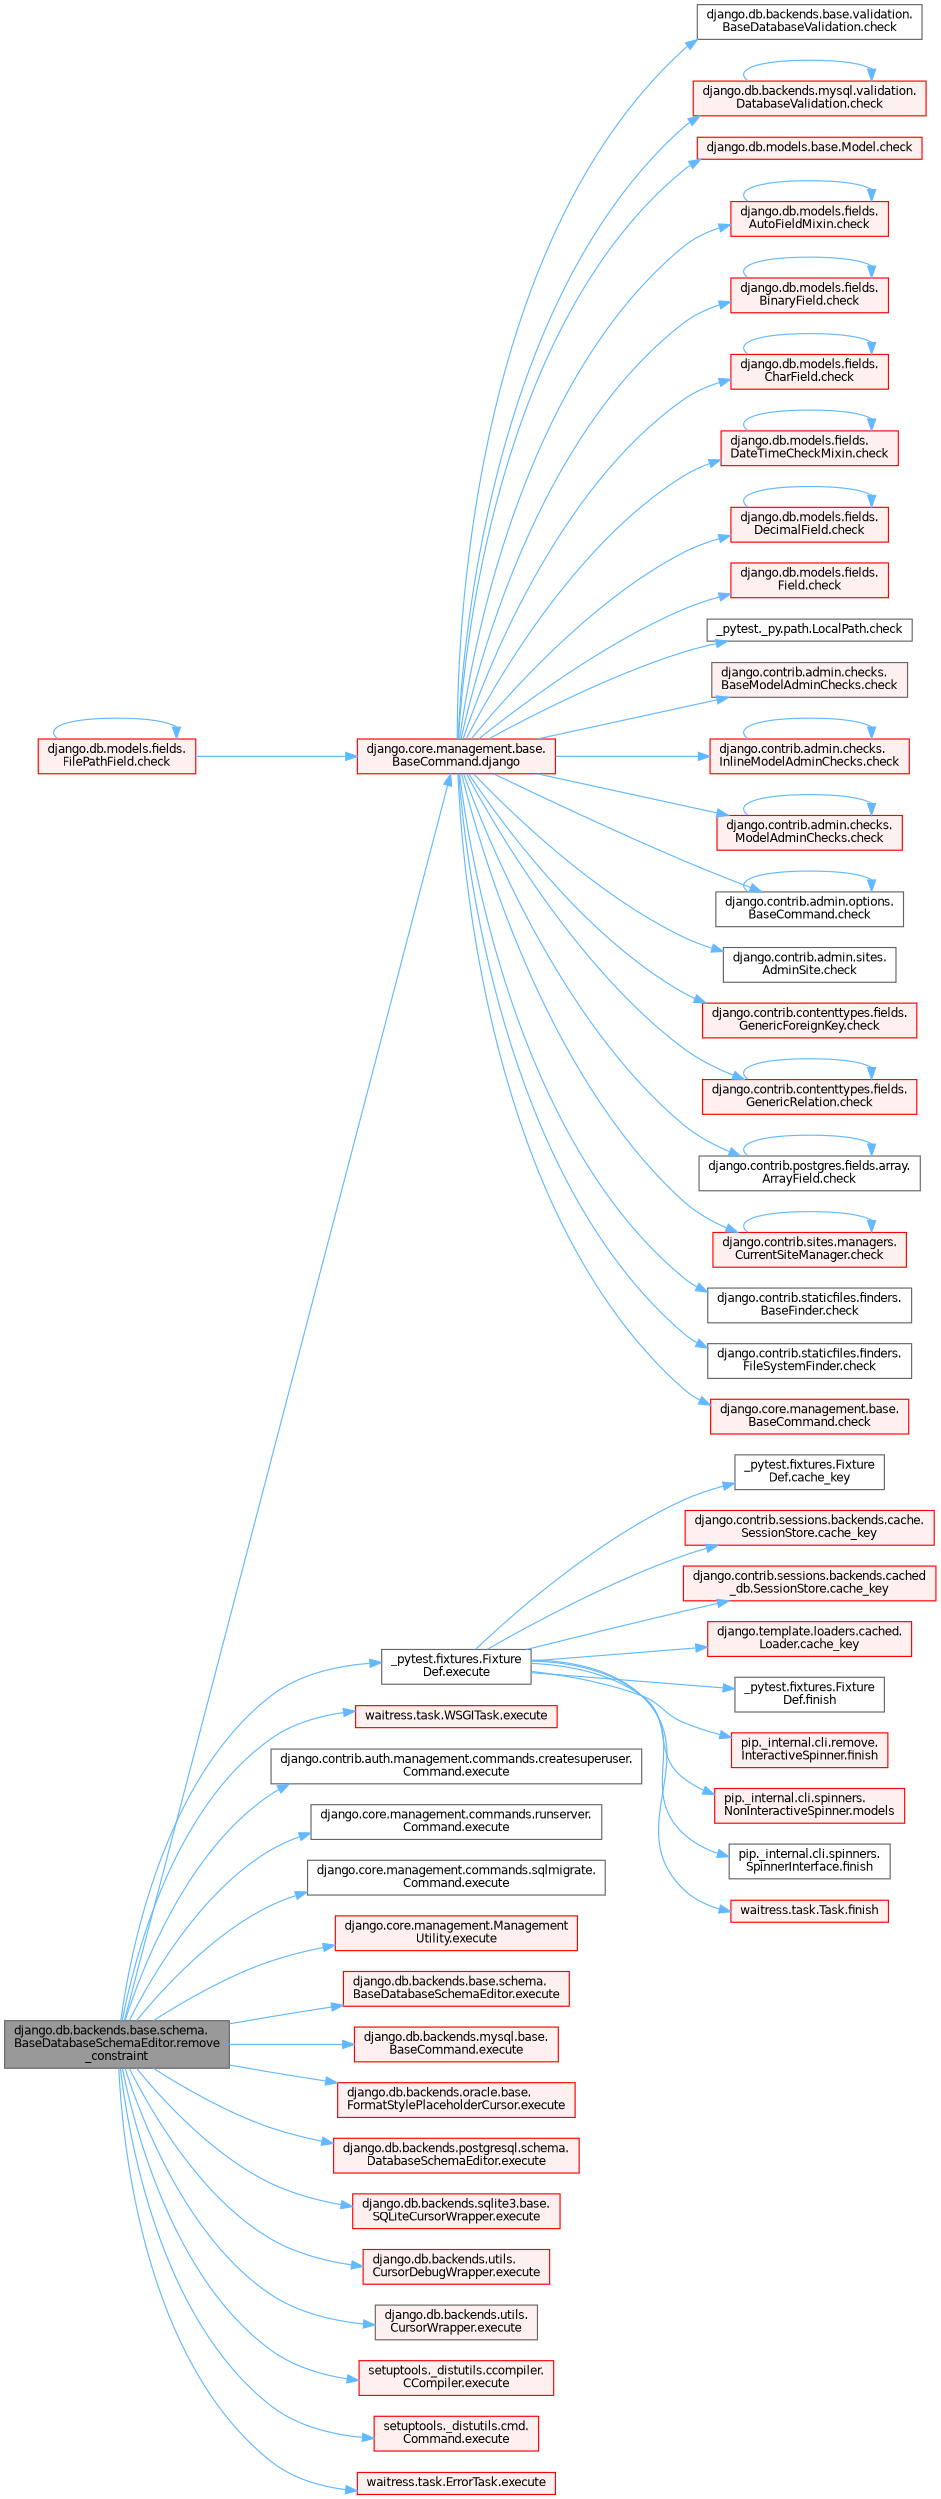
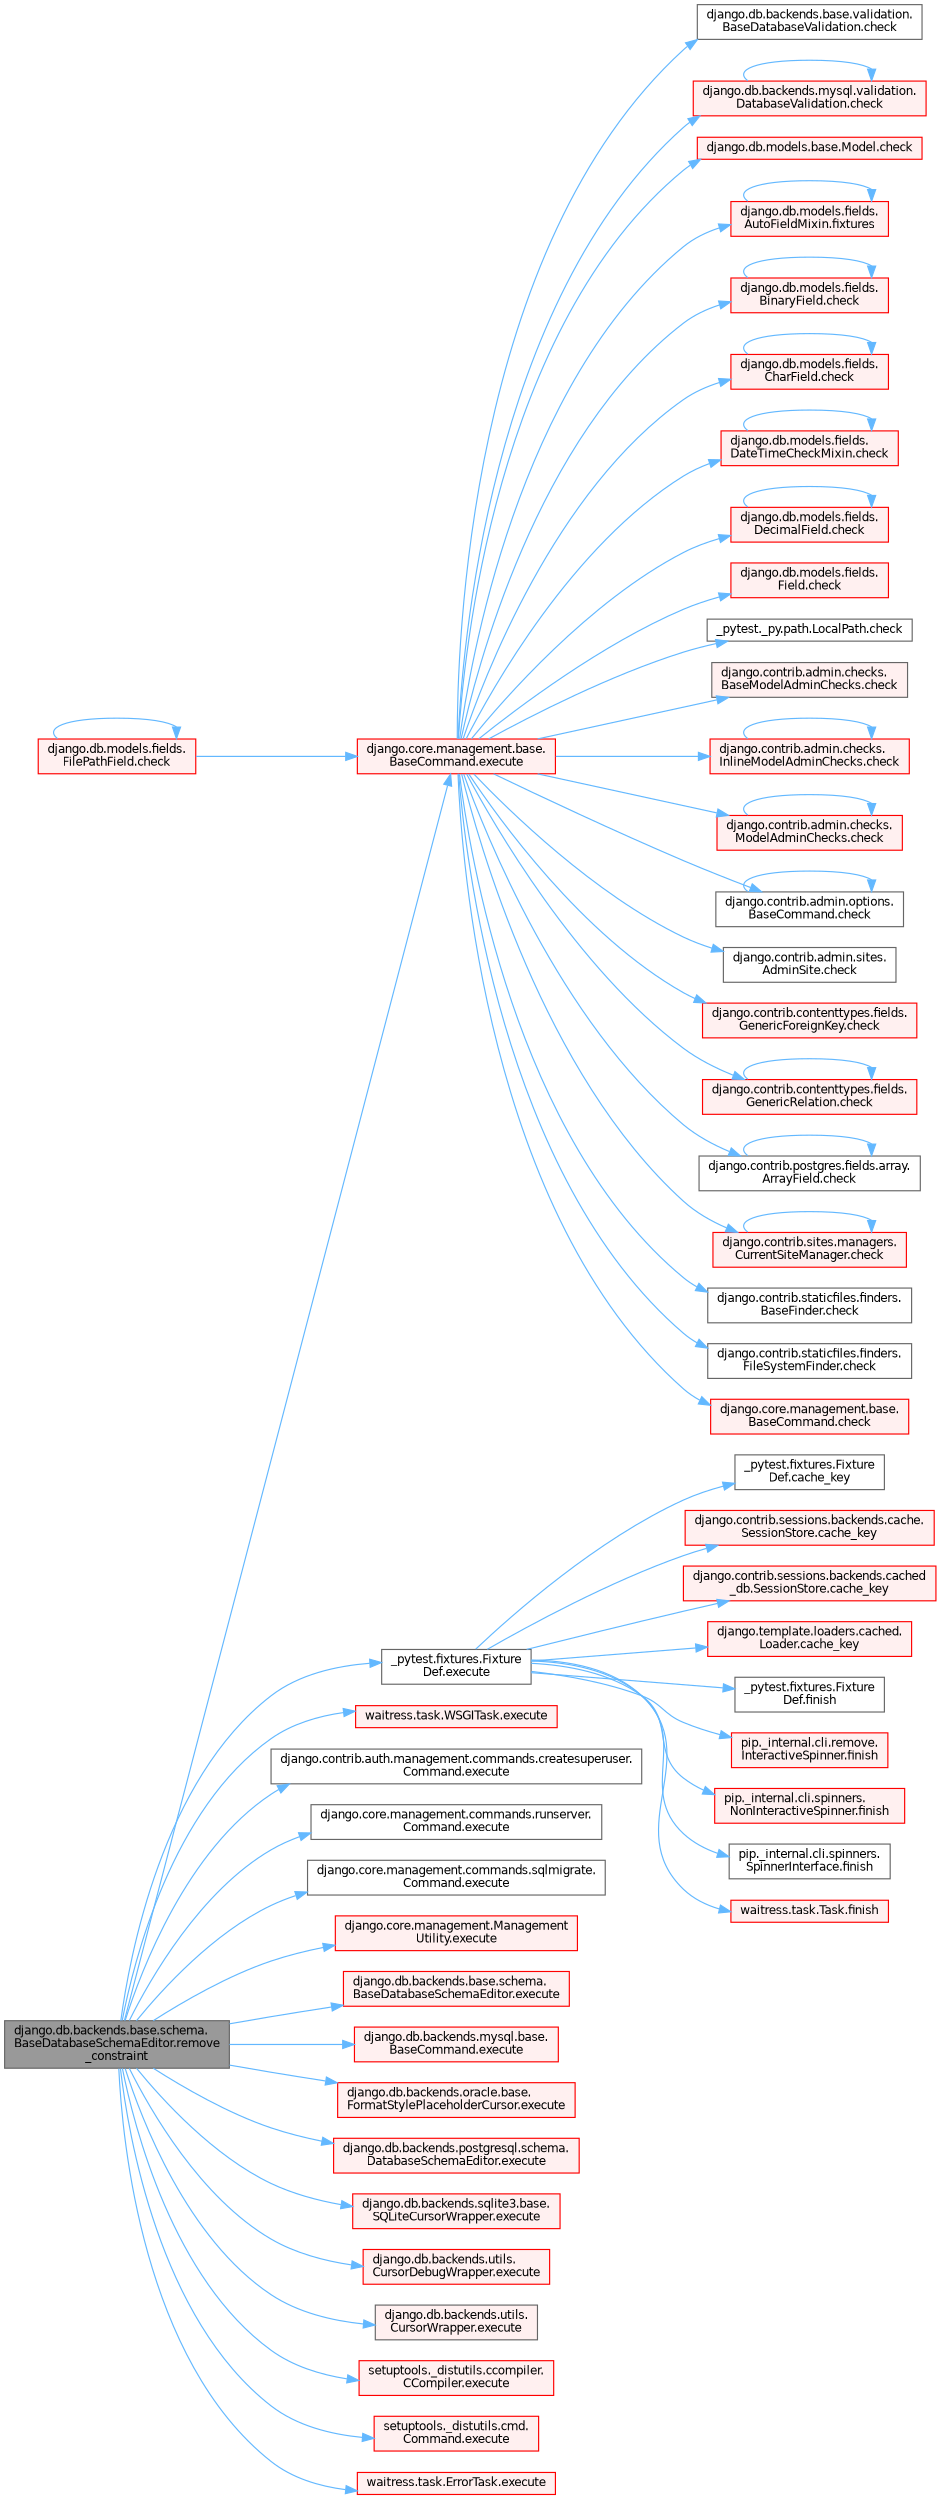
  digraph {
    rankdir=LR
    node [color=red fillcolor="#FFF0F0" fontname=Helvetica fontsize=10 shape=box style=filled]
    edge [color=steelblue1 fontname=Helvetica fontsize=10 labelfontname=Helvetica labelfontsize=10 style=solid]
    n1 [color=gray40 fillcolor=grey60 fontcolor=black height=0.2 label="django.db.backends.base.schema.\lBaseDatabaseSchemaEditor.remove\l_constraint" width=0.4]
    n2 [color=grey40 fillcolor=white height=0.2 label="_pytest.fixtures.Fixture\lDef.execute" width=0.4]
    n3 [color=grey40 fillcolor=white height=0.2 label="django.contrib.auth.management.commands.createsuperuser.\lCommand.execute" width=0.4]
-   n4 [height=0.2 label="django.core.management.base.\lBaseCommand.django" width=0.4]
+   n4 [height=0.2 label="django.core.management.base.\lBaseCommand.execute" width=0.4]
    n5 [color=grey40 fillcolor=white height=0.2 label="django.core.management.commands.runserver.\lCommand.execute" width=0.4]
    n6 [color=grey40 fillcolor=white height=0.2 label="django.core.management.commands.sqlmigrate.\lCommand.execute" width=0.4]
    n7 [height=0.2 label="django.core.management.Management\lUtility.execute" width=0.4]
    n8 [height=0.2 label="django.db.backends.base.schema.\lBaseDatabaseSchemaEditor.execute" width=0.4]
    n9 [height=0.2 label="django.db.backends.mysql.base.\lBaseCommand.execute" width=0.4]
    n10 [height=0.2 label="django.db.backends.oracle.base.\lFormatStylePlaceholderCursor.execute" width=0.4]
    n11 [height=0.2 label="django.db.backends.postgresql.schema.\lDatabaseSchemaEditor.execute" width=0.4]
    n12 [height=0.2 label="django.db.backends.sqlite3.base.\lSQLiteCursorWrapper.execute" width=0.4]
    n13 [height=0.2 label="django.db.backends.utils.\lCursorDebugWrapper.execute" width=0.4]
    n14 [color=grey40 height=0.2 label="django.db.backends.utils.\lCursorWrapper.execute" width=0.4]
    n15 [height=0.2 label="setuptools._distutils.ccompiler.\lCCompiler.execute" width=0.4]
    n16 [height=0.2 label="setuptools._distutils.cmd.\lCommand.execute" width=0.4]
    n17 [height=0.2 label="waitress.task.ErrorTask.execute" width=0.4]
    n18 [height=0.2 label="waitress.task.WSGITask.execute" width=0.4]
    n19 [color=grey40 fillcolor=white height=0.2 label="_pytest.fixtures.Fixture\lDef.cache_key" width=0.4]
    n20 [height=0.2 label="django.contrib.sessions.backends.cache.\lSessionStore.cache_key" width=0.4]
    n21 [height=0.2 label="django.contrib.sessions.backends.cached\l_db.SessionStore.cache_key" width=0.4]
    n22 [height=0.2 label="django.template.loaders.cached.\lLoader.cache_key" width=0.4]
    n23 [color=grey40 fillcolor=white height=0.2 label="_pytest.fixtures.Fixture\lDef.finish" width=0.4]
    n24 [height=0.2 label="pip._internal.cli.remove.\lInteractiveSpinner.finish" width=0.4]
-   n25 [height=0.2 label="pip._internal.cli.spinners.\lNonInteractiveSpinner.models" width=0.4]
+   n25 [height=0.2 label="pip._internal.cli.spinners.\lNonInteractiveSpinner.finish" width=0.4]
    n26 [color=grey40 fillcolor=white height=0.2 label="pip._internal.cli.spinners.\lSpinnerInterface.finish" width=0.4]
    n27 [height=0.2 label="waitress.task.Task.finish" width=0.4]
    n28 [color=grey40 fillcolor=white height=0.2 label="_pytest._py.path.LocalPath.check" width=0.4]
    n29 [color=grey40 height=0.2 label="django.contrib.admin.checks.\lBaseModelAdminChecks.check" width=0.4]
    n30 [height=0.2 label="django.contrib.admin.checks.\lInlineModelAdminChecks.check" width=0.4]
    n31 [height=0.2 label="django.contrib.admin.checks.\lModelAdminChecks.check" width=0.4]
    n32 [color=grey40 fillcolor=white height=0.2 label="django.contrib.admin.options.\lBaseCommand.check" width=0.4]
    n33 [color=grey40 fillcolor=white height=0.2 label="django.contrib.admin.sites.\lAdminSite.check" width=0.4]
    n34 [height=0.2 label="django.contrib.contenttypes.fields.\lGenericForeignKey.check" width=0.4]
    n35 [height=0.2 label="django.contrib.contenttypes.fields.\lGenericRelation.check" width=0.4]
    n36 [color=grey40 fillcolor=white height=0.2 label="django.contrib.postgres.fields.array.\lArrayField.check" width=0.4]
    n37 [height=0.2 label="django.contrib.sites.managers.\lCurrentSiteManager.check" width=0.4]
    n38 [color=grey40 fillcolor=white height=0.2 label="django.contrib.staticfiles.finders.\lBaseFinder.check" width=0.4]
    n39 [color=grey40 fillcolor=white height=0.2 label="django.contrib.staticfiles.finders.\lFileSystemFinder.check" width=0.4]
    n40 [height=0.2 label="django.core.management.base.\lBaseCommand.check" width=0.4]
    n41 [color=grey40 fillcolor=white height=0.2 label="django.db.backends.base.validation.\lBaseDatabaseValidation.check" width=0.4]
    n42 [height=0.2 label="django.db.backends.mysql.validation.\lDatabaseValidation.check" width=0.4]
    n43 [height=0.2 label="django.db.models.base.Model.check" width=0.4]
-   n44 [height=0.2 label="django.db.models.fields.\lAutoFieldMixin.check" width=0.4]
+   n44 [height=0.2 label="django.db.models.fields.\lAutoFieldMixin.fixtures" width=0.4]
    n45 [height=0.2 label="django.db.models.fields.\lBinaryField.check" width=0.4]
    n46 [height=0.2 label="django.db.models.fields.\lCharField.check" width=0.4]
    n47 [height=0.2 label="django.db.models.fields.\lDateTimeCheckMixin.check" width=0.4]
    n48 [height=0.2 label="django.db.models.fields.\lDecimalField.check" width=0.4]
    n49 [height=0.2 label="django.db.models.fields.\lField.check" width=0.4]
    n50 [height=0.2 label="django.db.models.fields.\lFilePathField.check" width=0.4]
    n1 -> n2
    n1 -> n3
    n1 -> n4
    n1 -> n5
    n1 -> n6
    n1 -> n7
    n1 -> n8
    n1 -> n9
    n1 -> n10
    n1 -> n11
    n1 -> n12
    n1 -> n13
    n1 -> n14
    n1 -> n15
    n1 -> n16
    n1 -> n17
    n1 -> n18
    n2 -> n19
    n2 -> n20
    n2 -> n21
    n2 -> n22
    n2 -> n23
    n2 -> n24
    n2 -> n25
    n2 -> n26
    n2 -> n27
    n4 -> n28
    n4 -> n29
    n4 -> n30
    n4 -> n31
    n4 -> n32
    n4 -> n33
    n4 -> n34
    n4 -> n35
    n4 -> n36
    n4 -> n37
    n4 -> n38
    n4 -> n39
    n4 -> n40
    n4 -> n41
    n4 -> n42
    n4 -> n43
    n4 -> n44
    n4 -> n45
    n4 -> n46
    n4 -> n47
    n4 -> n48
    n4 -> n49
    n30 -> n30
    n31 -> n31
    n32 -> n32
    n35 -> n35
    n36 -> n36
    n37 -> n37
    n42 -> n42
    n44 -> n44
    n45 -> n45
    n46 -> n46
    n47 -> n47
    n48 -> n48
    n50 -> n4
    n50 -> n50
  }
